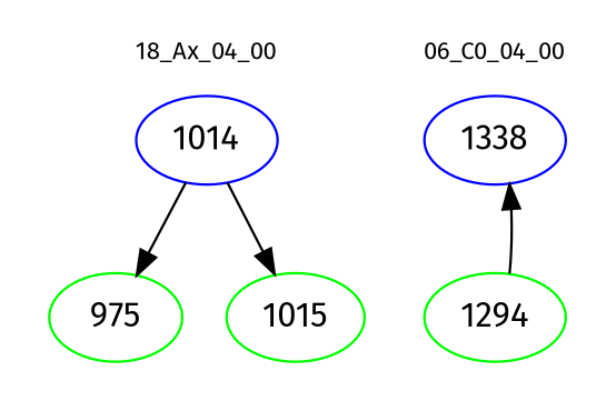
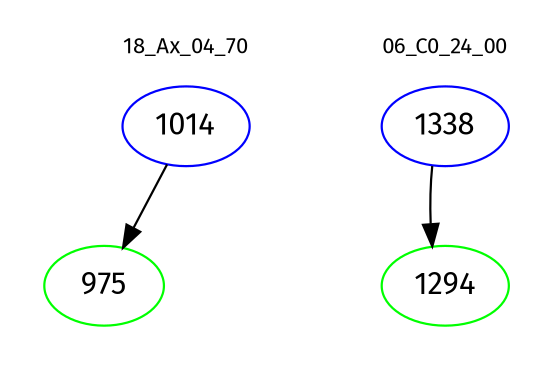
  digraph {
    fontname="Fira Sans"
    node [color=green fontname="Fira Sans"]
    edge [color=black fontname="Fira Sans"]
    n1 [color=blue label=1014]
    n2 [label=975]
-   n3 [label=1015]
    n4 [color=blue label=1338]
    n5 [label=1294]
    subgraph cluster_1 {
      color=white
      fontsize=10
-     label="18_Ax_04_00"
+     label="18_Ax_04_70"
      n1
      n2
-     n3
    }
    subgraph cluster_2 {
      color=white
      fontsize=10
-     label="06_C0_04_00"
+     label="06_C0_24_00"
      n4
      n5
    }
    n1 -> n2
-   n1 -> n3
-   n5 -> n4
+   n4 -> n5
  }
